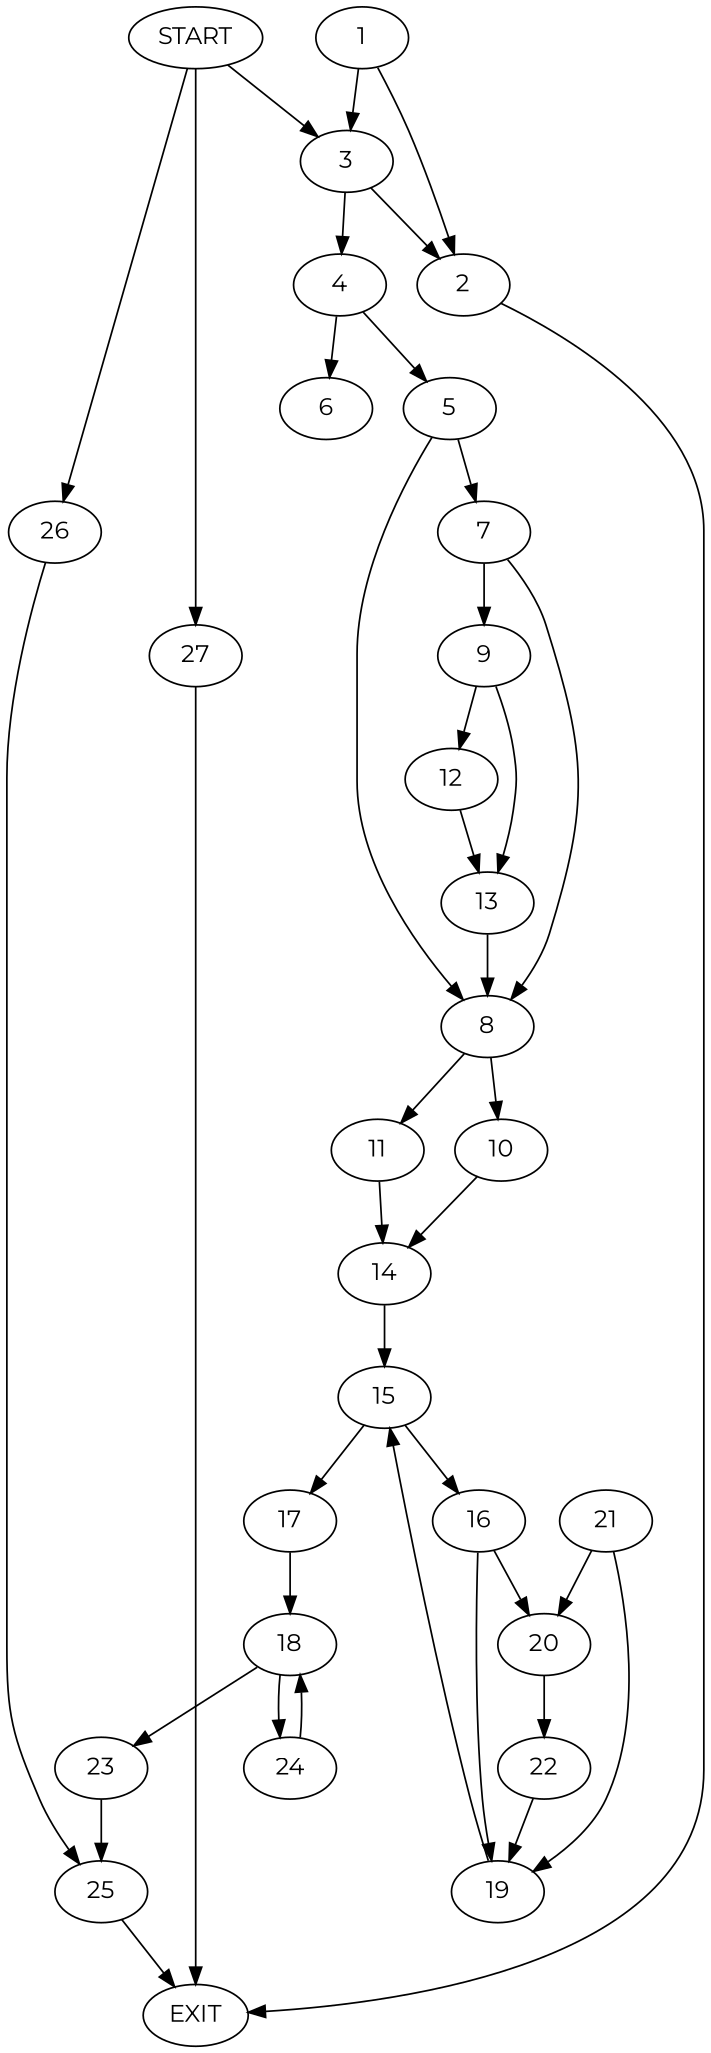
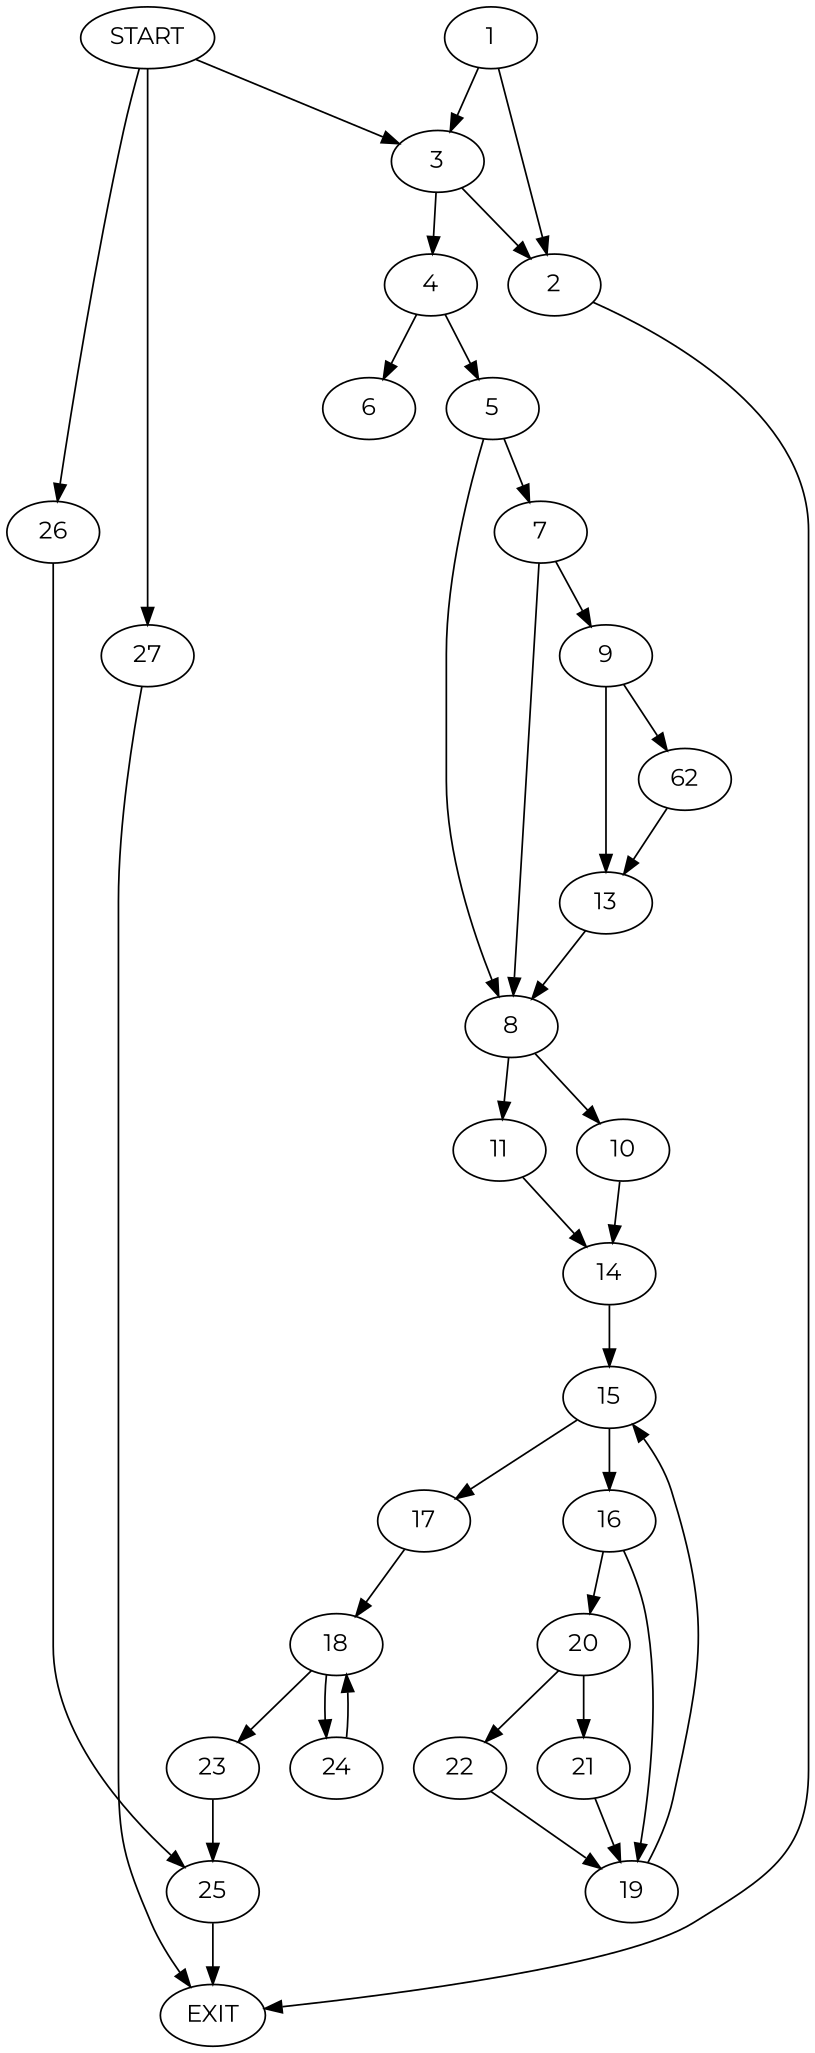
  digraph {
    fontname=Montserrat
    node [fontname=Montserrat]
    edge [fontname=Montserrat]
    n1 [label=START]
    26
    27
    3
    1
    2
    25
    n8 [label=EXIT]
    4
    5
    6
    7
    8
    9
    10
    11
-   12
+   12 [label=62]
    13
    14
    15
    16
    17
    19
    20
    18
    21
    22
    23
    24
    n1 -> 26
    n1 -> 27
    n1 -> 3
    26 -> 25
    27 -> n8
    3 -> 2
    3 -> 4
    1 -> 3
    1 -> 2
    2 -> n8
    25 -> n8
    4 -> 5
    4 -> 6
    5 -> 7
    5 -> 8
    7 -> 8
    7 -> 9
    8 -> 10
    8 -> 11
    9 -> 12
    9 -> 13
    10 -> 14
    11 -> 14
    12 -> 13
    13 -> 8
    14 -> 15
    15 -> 16
    15 -> 17
    16 -> 19
    16 -> 20
    17 -> 18
    19 -> 15
-   21 -> 20
+   20 -> 21
    20 -> 22
    18 -> 23
    18 -> 24
    21 -> 19
    22 -> 19
    23 -> 25
    24 -> 18
  }
